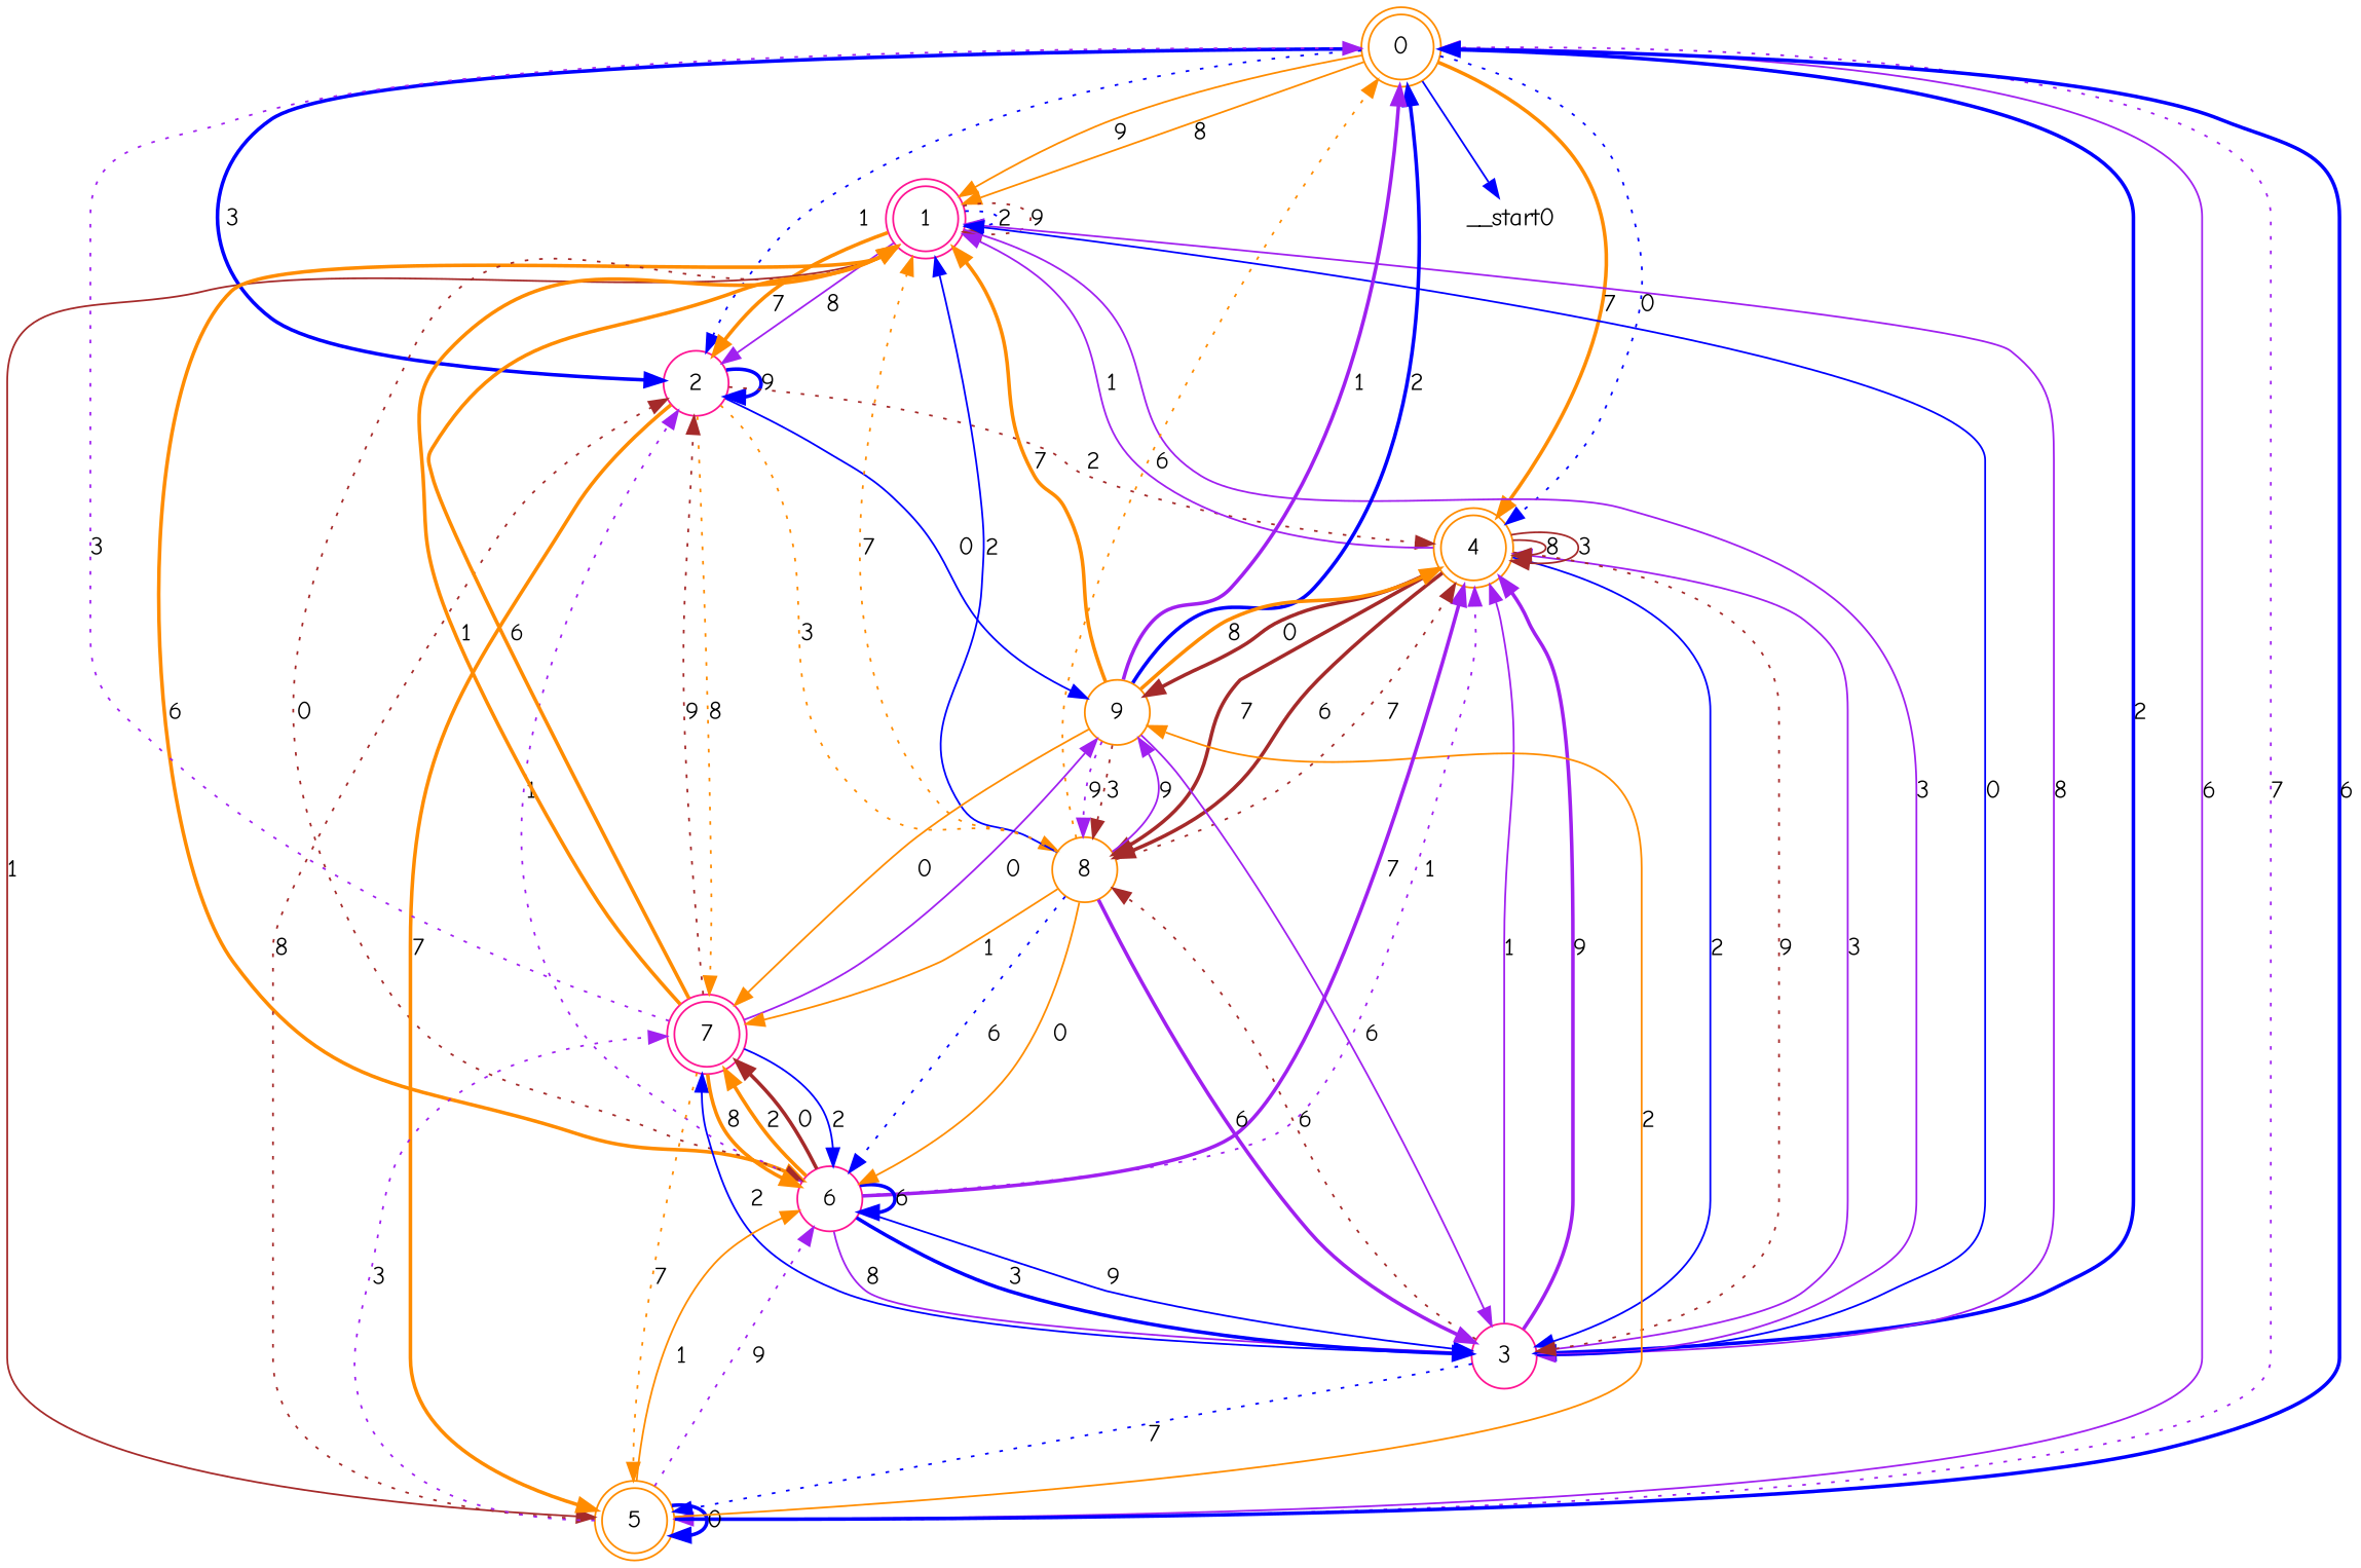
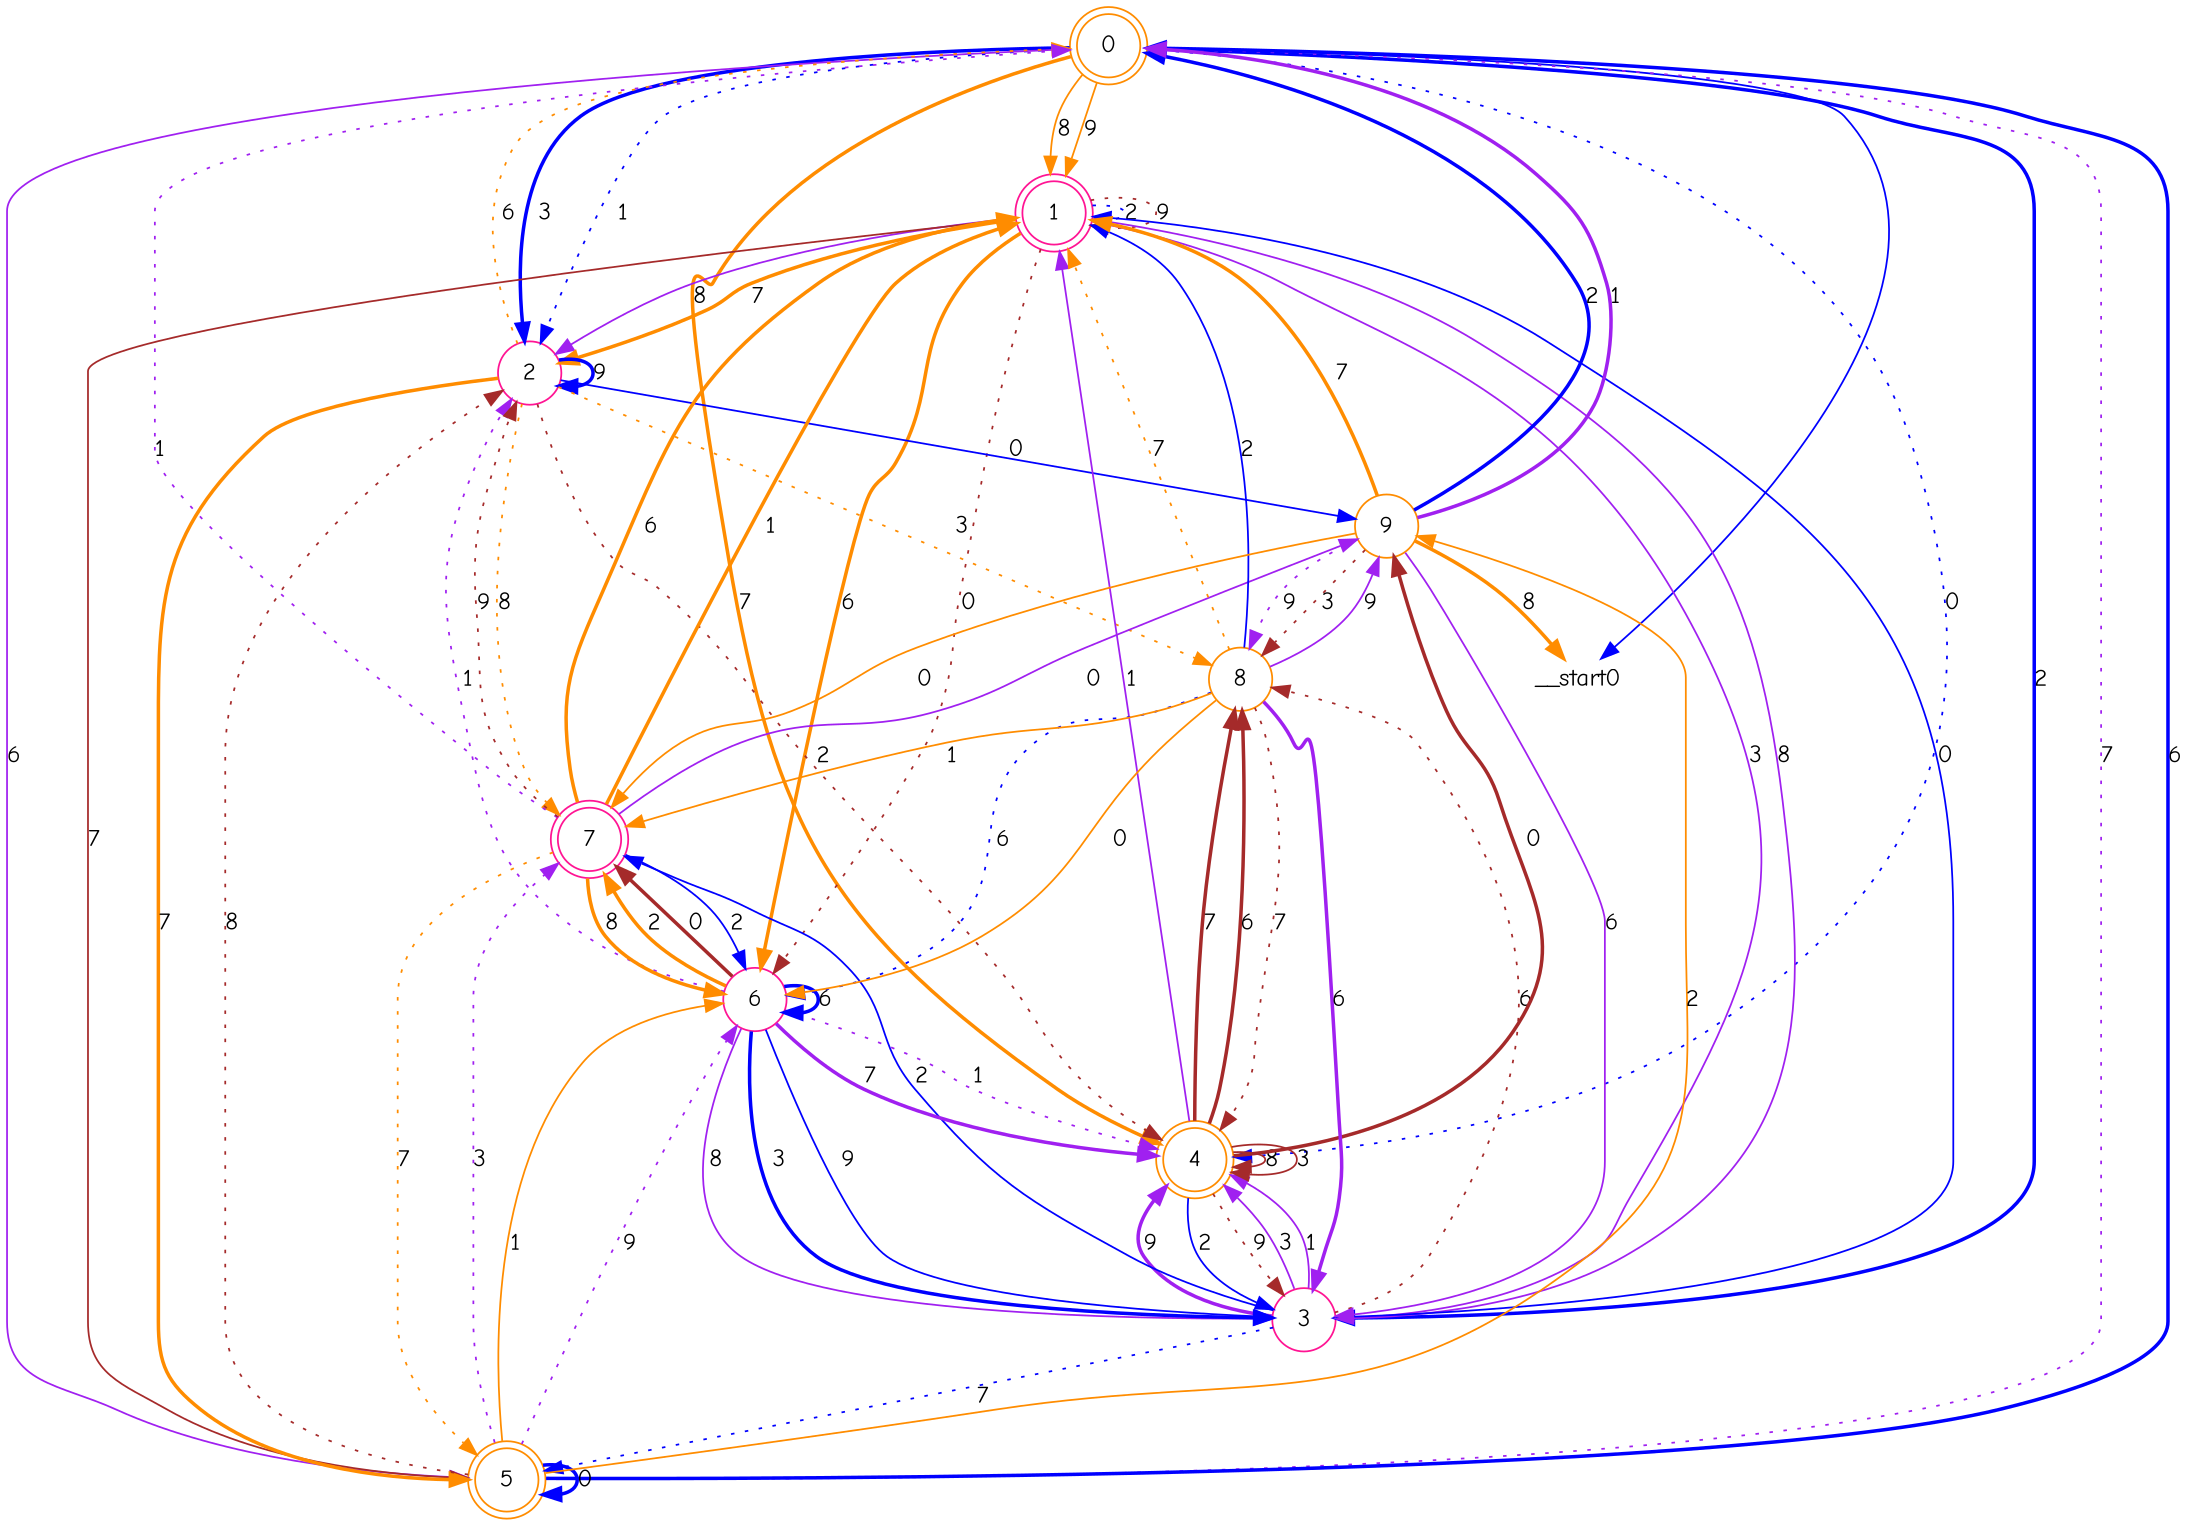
  digraph {
    fontname="Comic Neue"
    node [color=deeppink fontname="Comic Neue" shape=doublecircle]
    edge [color=darkorange fontname="Comic Neue" style=solid]
    n1 [color=darkorange label=0]
    n2 [label=1]
    n3 [label=2 shape=circle]
    n4 [label=3 shape=circle]
    n5 [color=darkorange label=4]
    n6 [color=darkorange label=5]
    __start0 [height=0 shape=none width=0]
    n8 [label=6 shape=circle]
    n9 [label=7]
    n10 [color=darkorange label=8 shape=circle]
    n11 [color=darkorange label=9 shape=circle]
    n1 -> n2 [label=8]
    n1 -> n2 [label=9]
    n1 -> n3 [color=blue label=3 style=bold]
    n1 -> n3 [color=blue label=1 style=dotted]
    n1 -> n4 [color=blue label=2 style=bold]
    n1 -> n5 [label=7 style=bold]
    n1 -> n5 [color=blue label=0 style=dotted]
    n1 -> n6 [color=purple label=6]
    n1 -> __start0 [color=blue]
    n2 -> n2 [color=blue label=2 style=dotted]
    n2 -> n2 [color=brown label=9 style=dotted]
    n2 -> n3 [color=purple label=8]
    n2 -> n3 [label=7 style=bold]
    n2 -> n4 [color=purple label=3]
-   n2 -> n6 [color=brown label=1]
+   n2 -> n6 [color=brown label=7]
    n2 -> n8 [label=6 style=bold]
    n2 -> n8 [color=brown label=0 style=dotted]
-   n10 -> n1 [label=6 style=dotted]
+   n3 -> n1 [label=6 style=dotted]
    n3 -> n3 [color=blue label=9 style=bold]
    n3 -> n5 [color=brown label=2 style=dotted]
    n3 -> n6 [label=7 style=bold]
    n3 -> n9 [label=8 style=dotted]
    n3 -> n10 [label=3 style=dotted]
    n3 -> n11 [color=blue label=0]
    n4 -> n2 [color=purple label=8]
    n4 -> n2 [color=blue label=0]
    n4 -> n5 [color=purple label=3]
    n4 -> n5 [color=purple label=1]
    n4 -> n5 [color=purple label=9 style=bold]
    n4 -> n6 [color=blue label=7 style=dotted]
    n4 -> n9 [color=blue label=2]
    n4 -> n10 [color=brown label=6 style=dotted]
    n5 -> n2 [color=purple label=1]
    n5 -> n4 [color=blue label=2]
    n5 -> n4 [color=brown label=9 style=dotted]
    n5 -> n5 [color=brown label=8]
    n5 -> n5 [color=brown label=3]
    n5 -> n10 [color=brown label=7 style=bold]
    n5 -> n10 [color=brown label=6 style=bold]
    n5 -> n11 [color=brown label=0 style=bold]
    n6 -> n1 [color=purple label=7 style=dotted]
    n6 -> n1 [color=blue label=6 style=bold]
    n6 -> n3 [color=brown label=8 style=dotted]
    n6 -> n6 [color=blue label=0 style=bold]
    n6 -> n8 [label=1]
    n6 -> n8 [color=purple label=9 style=dotted]
    n6 -> n9 [color=purple label=3 style=dotted]
    n6 -> n11 [label=2]
    n8 -> n3 [color=purple label=1 style=dotted]
    n8 -> n4 [color=purple label=8]
    n8 -> n4 [color=blue label=3 style=bold]
    n8 -> n4 [color=blue label=9]
    n8 -> n5 [color=purple label=7 style=bold]
    n8 -> n5 [color=purple label=1 style=dotted]
    n8 -> n8 [color=blue label=6 style=bold]
    n8 -> n9 [label=2 style=bold]
    n8 -> n9 [color=brown label=0 style=bold]
-   n9 -> n1 [color=purple label=3 style=dotted]
+   n9 -> n1 [color=purple label=1 style=dotted]
    n9 -> n2 [label=6 style=bold]
    n9 -> n2 [label=1 style=bold]
    n9 -> n3 [color=brown label=9 style=dotted]
    n9 -> n6 [label=7 style=dotted]
    n9 -> n8 [label=8 style=bold]
    n9 -> n8 [color=blue label=2]
    n9 -> n11 [color=purple label=0]
    n10 -> n2 [color=blue label=2]
    n10 -> n2 [label=7 style=dotted]
    n10 -> n4 [color=purple label=6 style=bold]
    n10 -> n5 [color=brown label=7 style=dotted]
    n10 -> n8 [color=blue label=6 style=dotted]
    n10 -> n8 [label=0]
    n10 -> n9 [label=1]
    n10 -> n11 [color=purple label=9]
    n11 -> n1 [color=blue label=2 style=bold]
    n11 -> n1 [color=purple label=1 style=bold]
    n11 -> n2 [label=7 style=bold]
    n11 -> n4 [color=purple label=6]
-   n11 -> n5 [label=8 style=bold]
+   n11 -> __start0 [label=8 style=bold]
    n11 -> n9 [label=0]
    n11 -> n10 [color=brown label=3 style=dotted]
    n11 -> n10 [color=purple label=9 style=dotted]
  }
